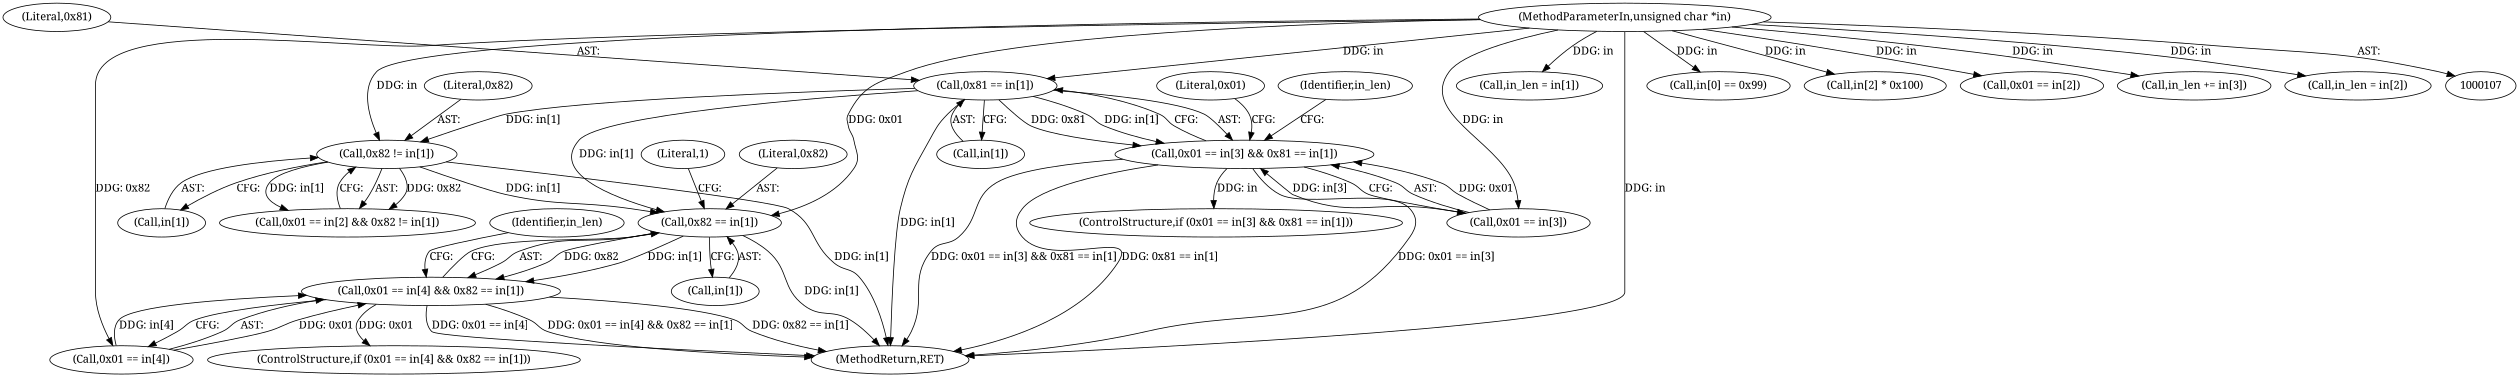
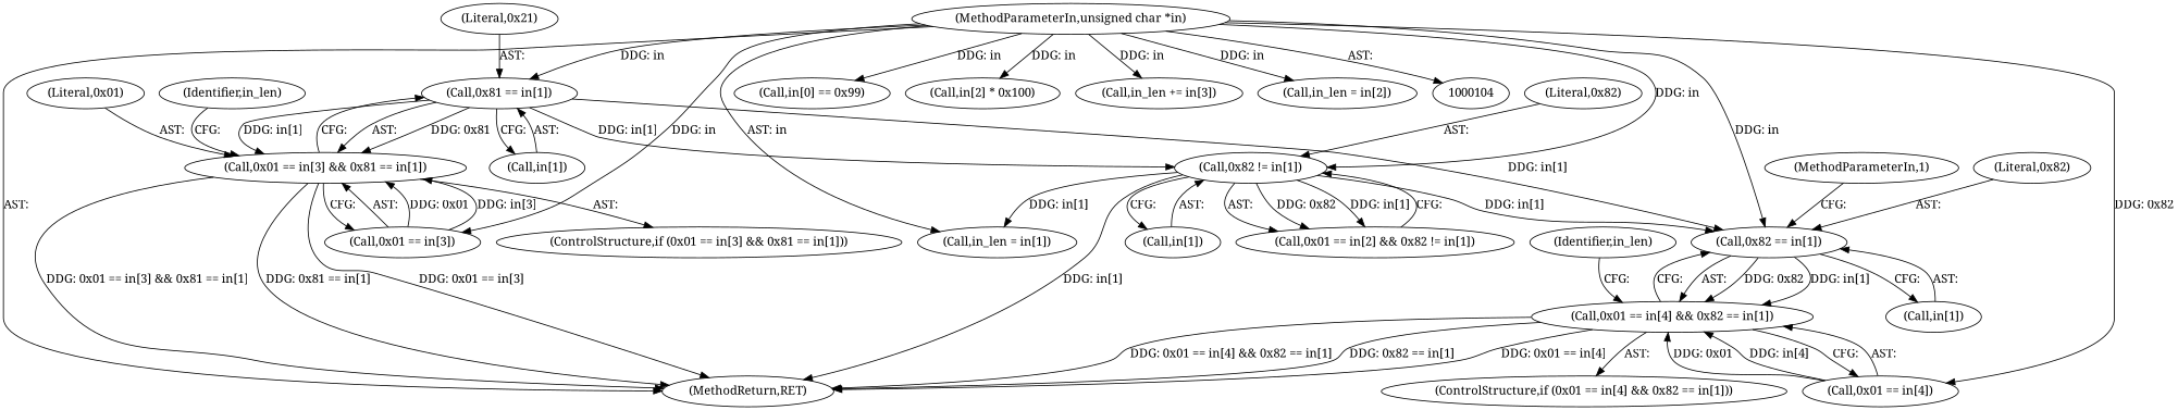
  digraph {
    fontname="Noto Serif"
    node [fontname="Noto Serif"]
    edge [fontname="Noto Serif"]
    n1 [label="(Call,0x81 == in[1])"]
    n2 [label="(Call,0x01 == in[3] && 0x81 == in[1])"]
    n3 [label="(Call,0x82 == in[1])"]
    n4 [label="(Call,in[1])"]
    n5 [label="(MethodReturn,RET)"]
    n6 [label="(Call,0x82 != in[1])"]
    n7 [label="(Call,0x01 == in[3])"]
    n8 [label="(ControlStructure,if (0x01 == in[3] && 0x81 == in[1]))"]
    n9 [label="(Call,0x01 == in[4] && 0x82 == in[1])"]
    n10 [label="(Call,in[1])"]
    n11 [label="(Call,0x01 == in[2] && 0x82 != in[1])"]
    n12 [label="(Call,in_len = in[1])"]
    n13 [label="(Call,in[1])"]
    n14 [label="(MethodParameterIn,unsigned char *in)"]
    n15 [label="(Call,0x01 == in[4])"]
    n16 [label="(Call,in[0] == 0x99)"]
    n17 [label="(Call,in[2] * 0x100)"]
-   n18 [label="(Call,0x01 == in[2])"]
    n19 [label="(Call,in_len += in[3])"]
    n20 [label="(Call,in_len = in[2])"]
-   1000104 [label=1000107]
+   1000104
    n22 [label="(ControlStructure,if (0x01 == in[4] && 0x82 == in[1]))"]
-   n23 [label="(Literal,1)"]
+   n23 [label="(MethodParameterIn,1)"]
    n24 [label="(Literal,0x82)"]
-   n25 [label="(Literal,0x81)"]
+   n25 [label="(Literal,0x21)"]
    n26 [label="(Literal,0x01)"]
    n27 [label="(Literal,0x82)"]
    n28 [label="(Identifier,in_len)"]
    n29 [label="(Identifier,in_len)"]
    n1 -> n2 [label="AST: "]
    n1 -> n2 [label="DDG: 0x81"]
    n1 -> n2 [label="DDG: in[1]"]
    n1 -> n3 [label="DDG: in[1]"]
    n1 -> n4 [label="CFG: "]
-   n1 -> n5 [label="DDG: in[1]"]
    n1 -> n6 [label="DDG: in[1]"]
    n2 -> n1 [label="CFG: "]
    n2 -> n5 [label="DDG: 0x01 == in[3]"]
    n2 -> n5 [label="DDG: 0x01 == in[3] && 0x81 == in[1]"]
    n2 -> n5 [label="DDG: 0x81 == in[1]"]
    n2 -> n7 [label="CFG: "]
-   n2 -> n8 [label="DDG: in"]
-   n3 -> n5 [label="DDG: in[1]"]
+   n2 -> n8 [label="AST: "]
    n3 -> n9 [label="AST: "]
    n3 -> n9 [label="DDG: 0x82"]
    n3 -> n9 [label="DDG: in[1]"]
    n3 -> n10 [label="CFG: "]
    n4 -> n1 [label="AST: "]
    n6 -> n3 [label="DDG: in[1]"]
    n6 -> n5 [label="DDG: in[1]"]
    n6 -> n11 [label="AST: "]
    n6 -> n11 [label="DDG: 0x82"]
    n6 -> n11 [label="DDG: in[1]"]
+   n6 -> n12 [label="DDG: in[1]"]
    n6 -> n13 [label="CFG: "]
    n7 -> n2 [label="AST: "]
    n7 -> n2 [label="DDG: 0x01"]
    n7 -> n2 [label="DDG: in[3]"]
    n9 -> n3 [label="CFG: "]
    n9 -> n5 [label="DDG: 0x01 == in[4]"]
    n9 -> n5 [label="DDG: 0x01 == in[4] && 0x82 == in[1]"]
    n9 -> n5 [label="DDG: 0x82 == in[1]"]
    n9 -> n15 [label="CFG: "]
-   n9 -> n22 [label="DDG: 0x01"]
+   n9 -> n22 [label="AST: "]
    n10 -> n3 [label="AST: "]
    n11 -> n6 [label="CFG: "]
    n13 -> n6 [label="AST: "]
    n14 -> n1 [label="DDG: in"]
-   n14 -> n3 [label="DDG: 0x01"]
-   n14 -> n5 [label="DDG: in"]
+   n14 -> n3 [label="DDG: in"]
+   n14 -> n5 [label="AST: "]
    n14 -> n6 [label="DDG: in"]
    n14 -> n7 [label="DDG: in"]
-   n14 -> n12 [label="DDG: in"]
+   n14 -> n12 [label="AST: in"]
    n14 -> n15 [label="DDG: 0x82"]
    n14 -> n16 [label="DDG: in"]
    n14 -> n17 [label="DDG: in"]
-   n14 -> n18 [label="DDG: in"]
    n14 -> n19 [label="DDG: in"]
    n14 -> n20 [label="DDG: in"]
    n14 -> 1000104 [label="AST: "]
    n15 -> n9 [label="AST: "]
    n15 -> n9 [label="DDG: 0x01"]
    n15 -> n9 [label="DDG: in[4]"]
    n23 -> n3 [label="CFG: "]
    n24 -> n6 [label="AST: "]
    n25 -> n1 [label="AST: "]
-   n26 -> n2 [label="CFG: "]
+   n26 -> n2 [label="AST: "]
    n27 -> n3 [label="AST: "]
    n28 -> n2 [label="CFG: "]
    n29 -> n9 [label="CFG: "]
  }
